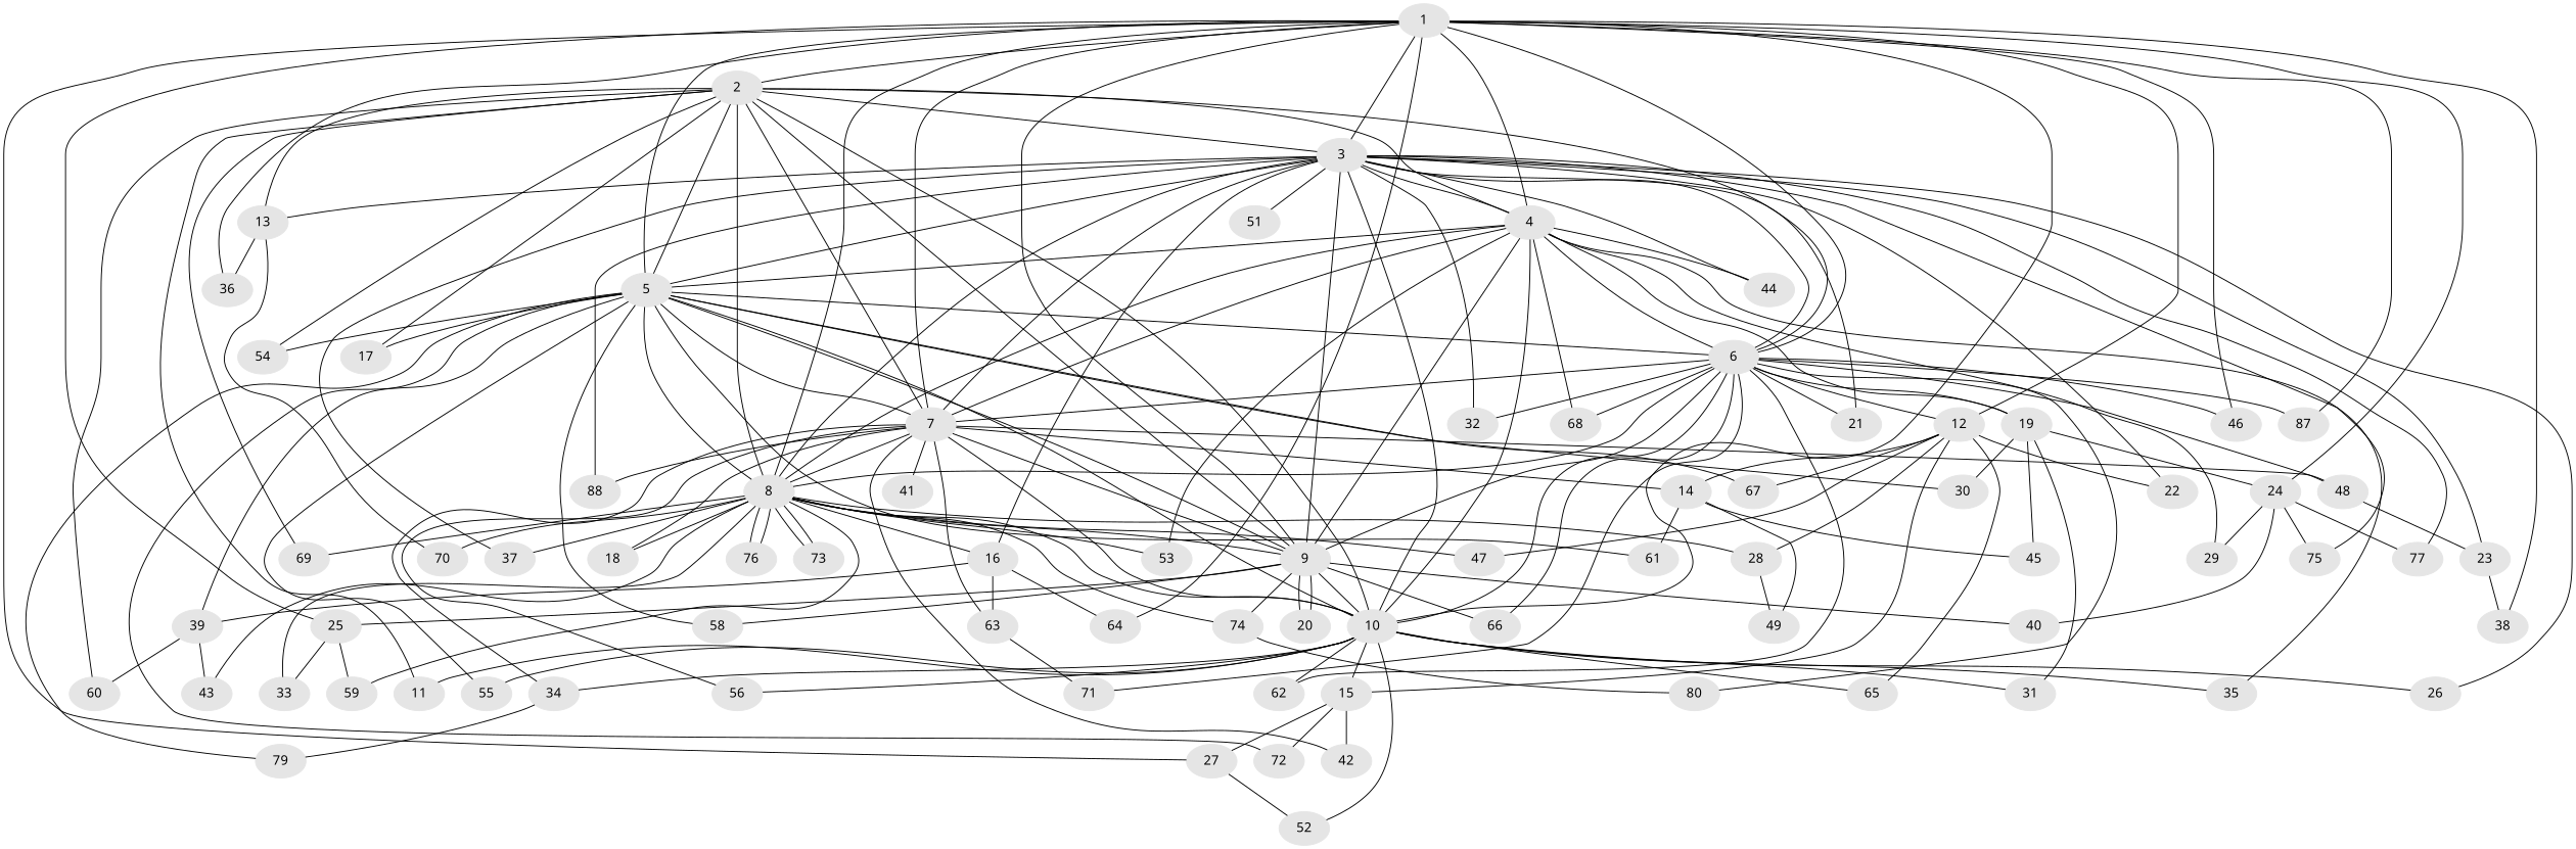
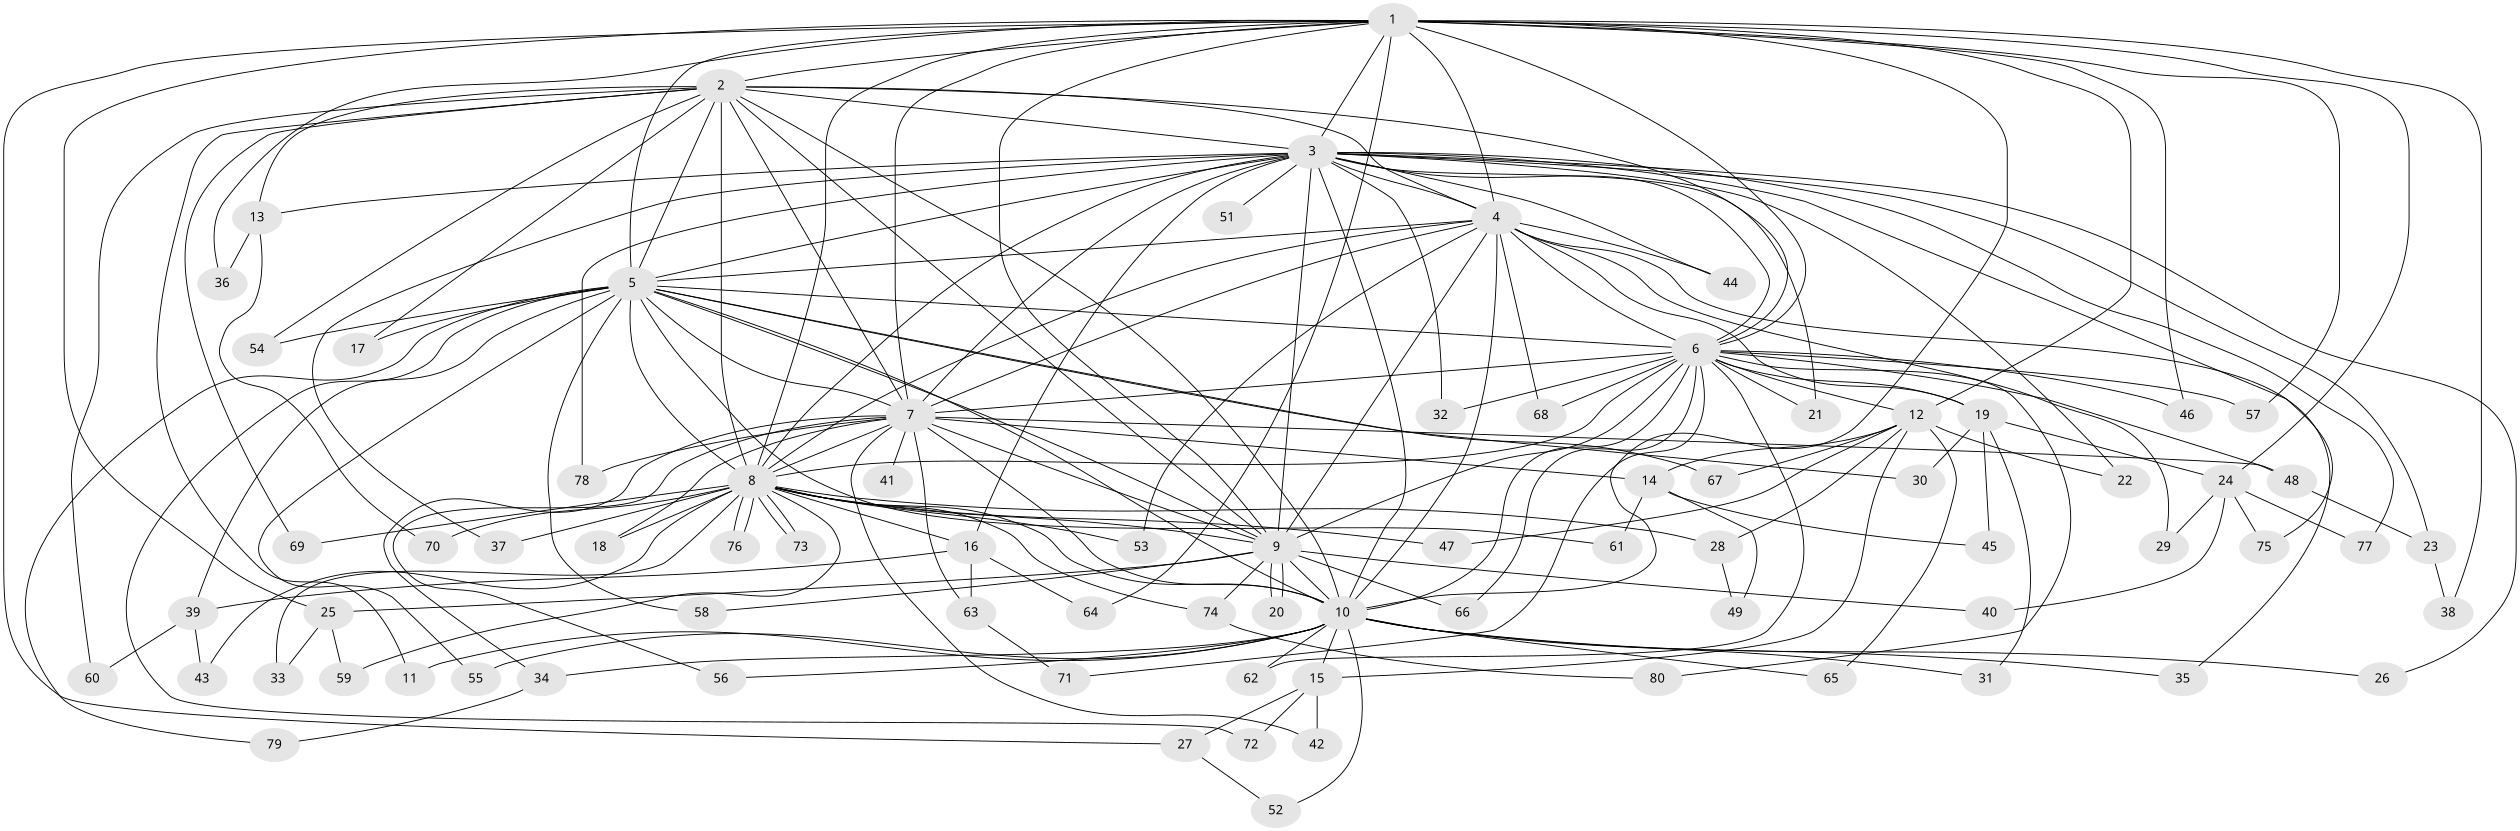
  graph {
    fontname="Noto Sans"
    node [color=gray90 fontname="Noto Sans" style=filled]
    edge [fontname="Noto Sans"]
    1
    2
    3
    4
    5
    6
    7
    8
    9
    10
    12
    24
    25
    27
    36
    38
    46
-   57 [label=87]
+   57
    64
    11
    13
    17
    54
    60
    69
    16
    21
    22
    23
    26
    32
    37
    44
    51
    75
    77
-   78 [label=88]
+   78
    19
    29
    35
    53
    68
    30
    39
    55
    58
    61
    67
    72
    79
    48
    62
    66
    71
    80
    41
    14
    18
    34
    42
    56
    63
    28
    33
    43
    47
    59
    70
    73
    74
    76
    20
    40
    15
    31
    52
    65
    45
    49
    1 -- 2
    1 -- 3
    1 -- 4
    1 -- 5
    1 -- 6
    1 -- 7
    1 -- 8
    1 -- 9
    1 -- 10
    1 -- 12
    1 -- 24
    1 -- 25
    1 -- 27
    1 -- 36
    1 -- 38
    1 -- 46
    1 -- 57
    1 -- 64
    2 -- 3
    2 -- 4
    2 -- 5
    2 -- 6
    2 -- 7
    2 -- 8
    2 -- 9
    2 -- 10
    2 -- 11
    2 -- 13
    2 -- 17
    2 -- 54
    2 -- 60
    2 -- 69
    3 -- 4
    3 -- 5
    3 -- 6
    3 -- 7
    3 -- 8
    3 -- 9
    3 -- 10
    3 -- 13
    3 -- 16
    3 -- 21
    3 -- 22
    3 -- 23
    3 -- 26
    3 -- 32
    3 -- 37
    3 -- 44
    3 -- 51
    3 -- 75
    3 -- 77
    3 -- 78
    4 -- 5
    4 -- 6
    4 -- 7
    4 -- 8
    4 -- 9
    4 -- 10
    4 -- 44
    4 -- 19
    4 -- 29
    4 -- 35
    4 -- 53
    4 -- 68
    5 -- 6
    5 -- 7
    5 -- 8
    5 -- 9
    5 -- 10
    5 -- 17
    5 -- 54
    5 -- 30
    5 -- 39
    5 -- 55
    5 -- 58
    5 -- 61
    5 -- 67
    5 -- 72
    5 -- 79
    6 -- 7
    6 -- 8
    6 -- 9
    6 -- 10
    6 -- 12
    6 -- 46
    6 -- 57
    6 -- 21
    6 -- 32
    6 -- 19
    6 -- 68
    6 -- 48
    6 -- 62
    6 -- 66
    6 -- 71
    6 -- 80
    7 -- 8
    7 -- 9
    7 -- 10
    7 -- 78
    7 -- 48
    7 -- 41
    7 -- 14
    7 -- 18
    7 -- 34
    7 -- 42
    7 -- 56
    7 -- 63
    8 -- 9
    8 -- 10
    8 -- 69
    8 -- 16
    8 -- 37
    8 -- 53
    8 -- 18
    8 -- 28
    8 -- 33
    8 -- 43
    8 -- 47
    8 -- 59
    8 -- 70
    8 -- 73
    8 -- 73
    8 -- 74
    8 -- 76
    8 -- 76
    9 -- 10
    9 -- 25
    9 -- 58
    9 -- 66
    9 -- 74
    9 -- 20
    9 -- 20
    9 -- 40
    10 -- 11
    10 -- 26
    10 -- 35
    10 -- 55
    10 -- 62
    10 -- 34
    10 -- 56
    10 -- 15
    10 -- 31
    10 -- 52
    10 -- 65
    12 -- 22
    12 -- 67
    12 -- 14
    12 -- 28
    12 -- 47
    12 -- 15
    12 -- 65
    24 -- 75
    24 -- 77
    24 -- 29
    24 -- 40
    25 -- 33
    25 -- 59
    27 -- 52
    13 -- 36
    13 -- 70
    16 -- 64
    16 -- 39
    16 -- 63
    23 -- 38
    19 -- 24
    19 -- 30
    19 -- 31
    19 -- 45
    39 -- 60
    39 -- 43
    48 -- 23
    14 -- 61
    14 -- 45
    14 -- 49
    34 -- 79
    63 -- 71
    28 -- 49
    74 -- 80
    15 -- 27
    15 -- 72
    15 -- 42
  }
